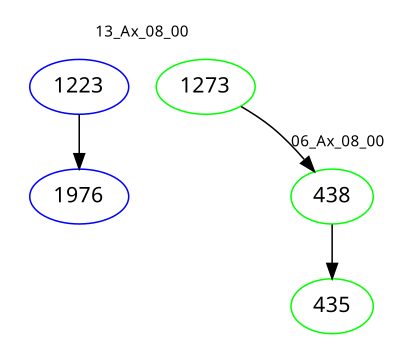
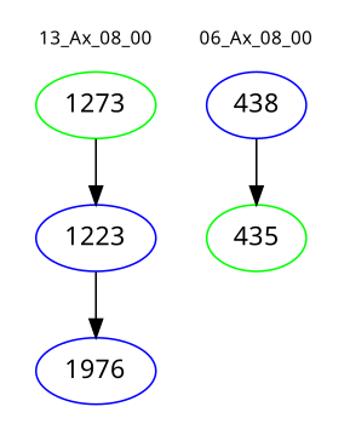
  digraph {
    fontname="Noto Sans"
    node [color=green fontname="Noto Sans"]
    edge [color=black fontname="Noto Sans"]
    n1 [label=1273]
    n2 [color=blue label=1223]
    n3 [color=blue label=1976]
-   n4 [label=438]
+   n4 [color=blue label=438]
    n5 [label=435]
    subgraph cluster_1 {
      color=white
      fontsize=10
      label="13_Ax_08_00"
      n1
      n2
      n3
    }
    subgraph cluster_2 {
      color=white
      fontsize=10
      label="06_Ax_08_00"
      n4
      n5
    }
-   n1 -> n4
+   n1 -> n2
    n2 -> n3
    n4 -> n5
  }
